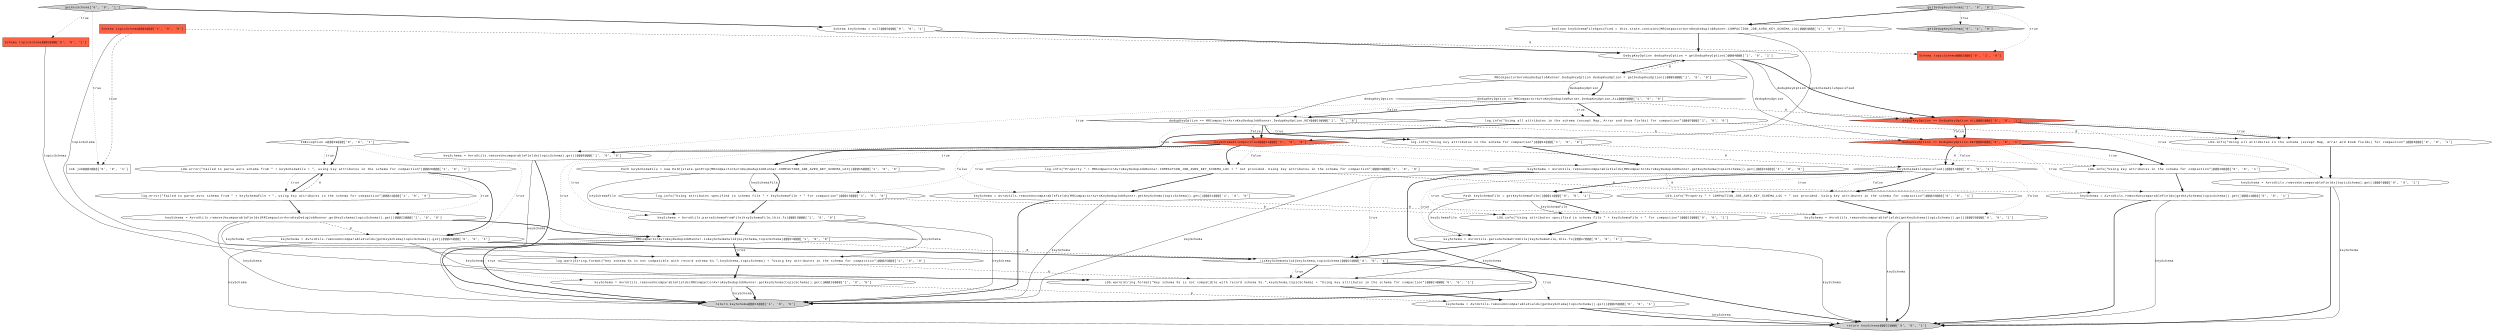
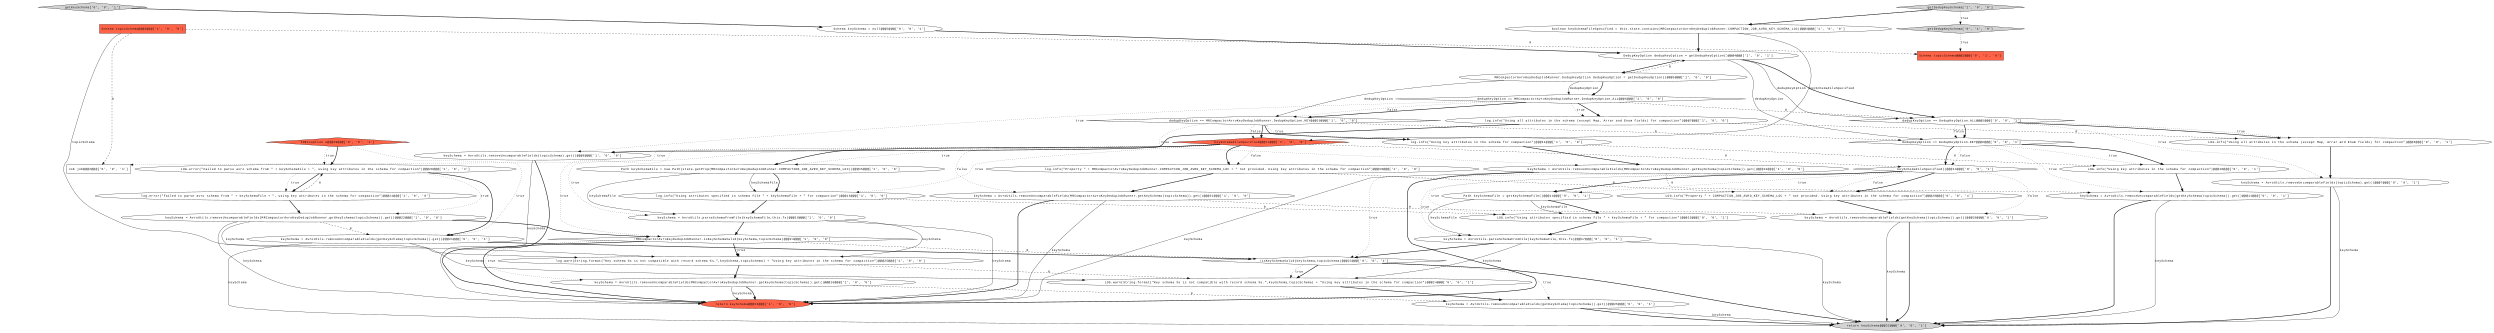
  digraph {
    fontname="Liberation Mono"
    node [fillcolor=white fontname="Liberation Mono" shape=ellipse style=filled]
    edge [fontname="Liberation Mono" style=bold]
-   n1 [fillcolor=tomato label="dedupKeyOption == DedupKeyOption.KEY@@@9@@@['0', '0', '1']" shape=diamond]
+   n1 [label="dedupKeyOption == DedupKeyOption.KEY@@@9@@@['0', '0', '1']" shape=diamond]
    n2 [label="keySchemaFileSpecified()@@@13@@@['0', '0', '1']" shape=diamond]
    n3 [label="LOG.info(\"Using key attributes in the schema for compaction\")@@@10@@@['0', '0', '1']"]
    n4 [label="keySchema = AvroUtils.removeUncomparableFields(getKeySchema(topicSchema)).get()@@@11@@@['0', '0', '1']"]
    n5 [label="!isKeySchemaValid(keySchema,topicSchema)@@@23@@@['0', '0', '1']" shape=diamond]
    n6 [label="LOG.info(\"Using attributes specified in schema file \" + keySchemaFile + \" for compaction\")@@@15@@@['0', '0', '1']"]
    n7 [label="Path keySchemaFile = getKeySchemaFile()@@@14@@@['0', '0', '1']"]
    n8 [label="keySchema = AvroUtils.removeUncomparableFields(getKeySchema(topicSchema)).get()@@@30@@@['0', '0', '1']"]
    n9 [label="keySchema = AvroUtils.parseSchemaFromFile(keySchemaFile,this.fs)@@@17@@@['0', '0', '1']"]
    n10 [label="LOG.info(\"Property \" + COMPACTION_JOB_AVRO_KEY_SCHEMA_LOC + \" not provided. Using key attributes in the schema for compaction\")@@@29@@@['0', '0', '1']"]
    n11 [fillcolor=lightgray label="return keySchema@@@32@@@['0', '0', '1']"]
    n12 [label="keySchema = AvroUtils.removeUncomparableFields(getKeySchema(topicSchema)).get()@@@25@@@['0', '0', '1']"]
    n13 [label="LOG.warn(String.format(\"Key schema %s is not compatible with record schema %s.\",keySchema,topicSchema) + \"Using key attributes in the schema for compaction\")@@@24@@@['0', '0', '1']"]
    n14 [label="log.info(\"Using all attributes in the schema (except Map, Arrar and Enum fields) for compaction\")@@@7@@@['1', '0', '0']"]
    n15 [label="keySchema = AvroUtils.removeUncomparableFields(topicSchema).get()@@@8@@@['1', '0', '0']"]
    n16 [label="LOG.info(\"Using all attributes in the schema (except Map, Arrar and Enum fields) for compaction\")@@@6@@@['0', '0', '1']"]
-   n17 [fillcolor=lightgray label="return keySchema@@@33@@@['1', '0', '0']"]
+   n17 [fillcolor=tomato label="return keySchema@@@33@@@['1', '0', '0']"]
    n18 [label="keySchema = AvroUtils.removeUncomparableFields(topicSchema).get()@@@7@@@['0', '0', '1']"]
-   n19 [fillcolor=tomato label="Schema topicSchema@@@2@@@['0', '0', '1']" shape=box]
    n20 [fillcolor=lightgray label="getDedupKeySchema['0', '1', '0']" shape=diamond]
    n21 [fillcolor=tomato label="Schema topicSchema@@@2@@@['0', '1', '0']" shape=box]
    n22 [fillcolor=lightgray label="getDedupKeySchema['1', '0', '0']" shape=diamond]
    n23 [label="boolean keySchemaFileSpecified = this.state.contains(MRCompactorAvroKeyDedupJobRunner.COMPACTION_JOB_AVRO_KEY_SCHEMA_LOC)@@@3@@@['1', '0', '0']"]
    n24 [fillcolor=tomato label="keySchemaFileSpecified@@@14@@@['1', '0', '0']" shape=diamond]
    n25 [label="DedupKeyOption dedupKeyOption = getDedupKeyOption()@@@4@@@['1', '0', '1']"]
    n26 [fillcolor=tomato label="Schema topicSchema@@@2@@@['1', '0', '0']" shape=box]
    n27 [label="log.warn(String.format(\"Key schema %s is not compatible with record schema %s.\",keySchema,topicSchema) + \"Using key attributes in the schema for compaction\")@@@25@@@['1', '0', '0']"]
    n28 [label="Job job@@@2@@@['0', '0', '1']" shape=box]
    n29 [label="dedupKeyOption == MRCompactorAvroKeyDedupJobRunner.DedupKeyOption.ALL@@@6@@@['1', '0', '0']" shape=diamond]
    n30 [label="dedupKeyOption == MRCompactorAvroKeyDedupJobRunner.DedupKeyOption.KEY@@@10@@@['1', '0', '0']" shape=diamond]
-   n31 [fillcolor=tomato label="dedupKeyOption == DedupKeyOption.ALL@@@5@@@['0', '0', '1']" shape=diamond]
+   n31 [label="dedupKeyOption == DedupKeyOption.ALL@@@5@@@['0', '0', '1']" shape=diamond]
    n32 [label="keySchema = AvroUtils.removeUncomparableFields(MRCompactorAvroKeyDedupJobRunner.getKeySchema(topicSchema)).get()@@@12@@@['1', '0', '0']"]
    n33 [label="log.info(\"Using key attributes in the schema for compaction\")@@@11@@@['1', '0', '0']"]
    n34 [label="log.info(\"Using attributes specified in schema file \" + keySchemaFile + \" for compaction\")@@@16@@@['1', '0', '0']"]
    n35 [label="keySchema = AvroUtils.parseSchemaFromFile(keySchemaFile,this.fs)@@@18@@@['1', '0', '0']"]
    n36 [label="!MRCompactorAvroKeyDedupJobRunner.isKeySchemaValid(keySchema,topicSchema)@@@24@@@['1', '0', '0']" shape=diamond]
    n37 [label="Path keySchemaFile = new Path(state.getProp(MRCompactorAvroKeyDedupJobRunner.COMPACTION_JOB_AVRO_KEY_SCHEMA_LOC))@@@15@@@['1', '0', '0']"]
    n38 [label="keySchema = AvroUtils.removeUncomparableFields(MRCompactorAvroKeyDedupJobRunner.getKeySchema(topicSchema)).get()@@@31@@@['1', '0', '0']"]
    n39 [label="log.info(\"Property \" + MRCompactorAvroKeyDedupJobRunner.COMPACTION_JOB_AVRO_KEY_SCHEMA_LOC + \" not provided. Using key attributes in the schema for compaction\")@@@30@@@['1', '0', '0']"]
    n40 [label="keySchema = AvroUtils.removeUncomparableFields(MRCompactorAvroKeyDedupJobRunner.getKeySchema(topicSchema)).get()@@@26@@@['1', '0', '0']"]
    n41 [label="keySchema = AvroUtils.removeUncomparableFields(MRCompactorAvroKeyDedupJobRunner.getKeySchema(topicSchema)).get()@@@22@@@['1', '0', '0']"]
    n42 [label="keySchema = AvroUtils.removeUncomparableFields(getKeySchema(topicSchema)).get()@@@21@@@['0', '0', '1']"]
    n43 [label="MRCompactorAvroKeyDedupJobRunner.DedupKeyOption dedupKeyOption = getDedupKeyOption()@@@5@@@['1', '0', '0']"]
-   n44 [label="IOException e@@@19@@@['0', '0', '1']" shape=diamond]
+   n44 [fillcolor=tomato label="IOException e@@@19@@@['0', '0', '1']" shape=diamond]
    n45 [label="LOG.error(\"Failed to parse avro schema from \" + keySchemaFile + \", using key attributes in the schema for compaction\")@@@20@@@['1', '0', '1']"]
    n46 [label="log.error(\"Failed to parse avro schema from \" + keySchemaFile + \", using key attributes in the schema for compaction\")@@@21@@@['1', '0', '0']"]
    n47 [fillcolor=lightgray label="getKeySchema['0', '0', '1']" shape=diamond]
    n48 [label="Schema keySchema = null@@@3@@@['0', '0', '1']"]
    n1 -> n2
    n1 -> n2 [label=false style=dotted]
    n1 -> n3 [label=true style=dotted]
    n1 -> n3
    n1 -> n4 [label=true style=dotted]
    n2 -> n5 [label=true style=dotted]
    n2 -> n6 [label=true style=dotted]
    n2 -> n7 [label=true style=dotted]
    n2 -> n7
    n2 -> n8 [label=false style=dotted]
    n2 -> n9 [label=true style=dotted]
    n2 -> n10 [label=false style=dotted]
    n2 -> n10
    n3 -> n4
    n4 -> n11
    n4 -> n11 [label=keySchema style=solid]
    n5 -> n11
    n5 -> n12 [label=true style=dotted]
    n5 -> n13
    n5 -> n13 [label=true style=dotted]
    n6 -> n9
    n7 -> n6
    n7 -> n6 [label=keySchemaFile style=solid]
    n7 -> n9 [label=keySchemaFile style=solid]
    n8 -> n11 [label=keySchema style=solid]
    n8 -> n11
    n9 -> n5
    n9 -> n11 [label=keySchema style=solid]
    n9 -> n13 [label=keySchema style=solid]
    n10 -> n8
    n12 -> n11 [label=keySchema style=solid]
    n12 -> n11
    n13 -> n12
    n14 -> n15
    n14 -> n16 [label=0 style=dashed]
    n15 -> n17
    n15 -> n17 [label=keySchema style=solid]
    n16 -> n18
    n18 -> n11 [label=keySchema style=solid]
    n18 -> n11
-   n19 -> n13 [label=topicSchema style=solid]
-   n22 -> n21 [label=true style=dotted]
+   n20 -> n21 [label=true style=dotted]
    n22 -> n20 [label=true style=dotted]
    n22 -> n23
    n23 -> n24 [label=keySchemaFileSpecified style=solid]
    n23 -> n25
    n24 -> n2 [label=0 style=dashed]
    n24 -> n34 [label=true style=dotted]
    n24 -> n35 [label=true style=dotted]
    n24 -> n36 [label=true style=dotted]
    n24 -> n37 [label=true style=dotted]
    n24 -> n37
    n24 -> n38 [label=false style=dotted]
    n24 -> n39
    n24 -> n39 [label=false style=dotted]
    n25 -> n1 [label=dedupKeyOption style=solid]
    n25 -> n31 [label=dedupKeyOption style=solid]
    n25 -> n31
    n25 -> n43
    n26 -> n21 [label=0 style=dashed]
    n26 -> n27 [label=topicSchema style=solid]
-   n26 -> n28 [label=true style=dashed]
+   n26 -> n28 [label=0 style=dashed]
    n27 -> n13 [label=0 style=dashed]
    n27 -> n40
    n29 -> n14
    n29 -> n14 [label=true style=dotted]
    n29 -> n15 [label=true style=dotted]
    n29 -> n30
    n29 -> n30 [label=false style=dotted]
    n29 -> n31 [label=0 style=dashed]
    n30 -> n1 [label=0 style=dashed]
    n30 -> n24
    n30 -> n24 [label=false style=dotted]
    n30 -> n32 [label=true style=dotted]
    n30 -> n33 [label=true style=dotted]
    n30 -> n33
    n31 -> n1
    n31 -> n1 [label=false style=dotted]
    n31 -> n16
    n31 -> n16 [label=true style=dotted]
    n31 -> n18 [label=true style=dotted]
    n32 -> n4 [label=0 style=dashed]
    n32 -> n17 [label=keySchema style=solid]
    n32 -> n17
    n33 -> n3 [label=0 style=dashed]
    n33 -> n32
    n34 -> n6 [label=0 style=dashed]
    n34 -> n35
    n35 -> n17 [label=keySchema style=solid]
    n35 -> n27 [label=keySchema style=solid]
    n35 -> n36
    n36 -> n5 [label=0 style=dashed]
    n36 -> n17
    n36 -> n27
    n36 -> n27 [label=true style=dotted]
    n36 -> n40 [label=true style=dotted]
    n37 -> n34 [label=keySchemaFile style=solid]
    n37 -> n34
    n37 -> n35 [label=keySchemaFile style=solid]
    n38 -> n8 [label=0 style=dashed]
    n38 -> n17 [label=keySchema style=solid]
    n38 -> n17
    n39 -> n10 [label=0 style=dashed]
    n39 -> n38
    n40 -> n12 [label=0 style=dashed]
    n40 -> n17 [label=keySchema style=solid]
    n40 -> n17
    n41 -> n17 [label=keySchema style=solid]
    n41 -> n27 [label=keySchema style=solid]
    n41 -> n36
    n41 -> n42 [label=0 style=dashed]
    n42 -> n5
    n42 -> n11 [label=keySchema style=solid]
    n42 -> n13 [label=keySchema style=solid]
    n43 -> n25 [label=0 style=dashed]
    n43 -> n29
    n43 -> n29 [label=dedupKeyOption style=solid]
    n43 -> n30 [label=dedupKeyOption style=solid]
    n44 -> n42 [label=true style=dotted]
    n44 -> n45 [label=true style=dotted]
    n44 -> n45
    n45 -> n41 [label=true style=dotted]
    n45 -> n42
    n45 -> n46 [label=true style=dotted]
    n45 -> n46
    n46 -> n41
    n46 -> n45 [label=0 style=dashed]
-   n47 -> n19 [label=true style=dotted]
-   n47 -> n28 [label=true style=dotted]
+   n24 -> n28 [label=true style=dotted]
    n47 -> n48
    n48 -> n25
  }
